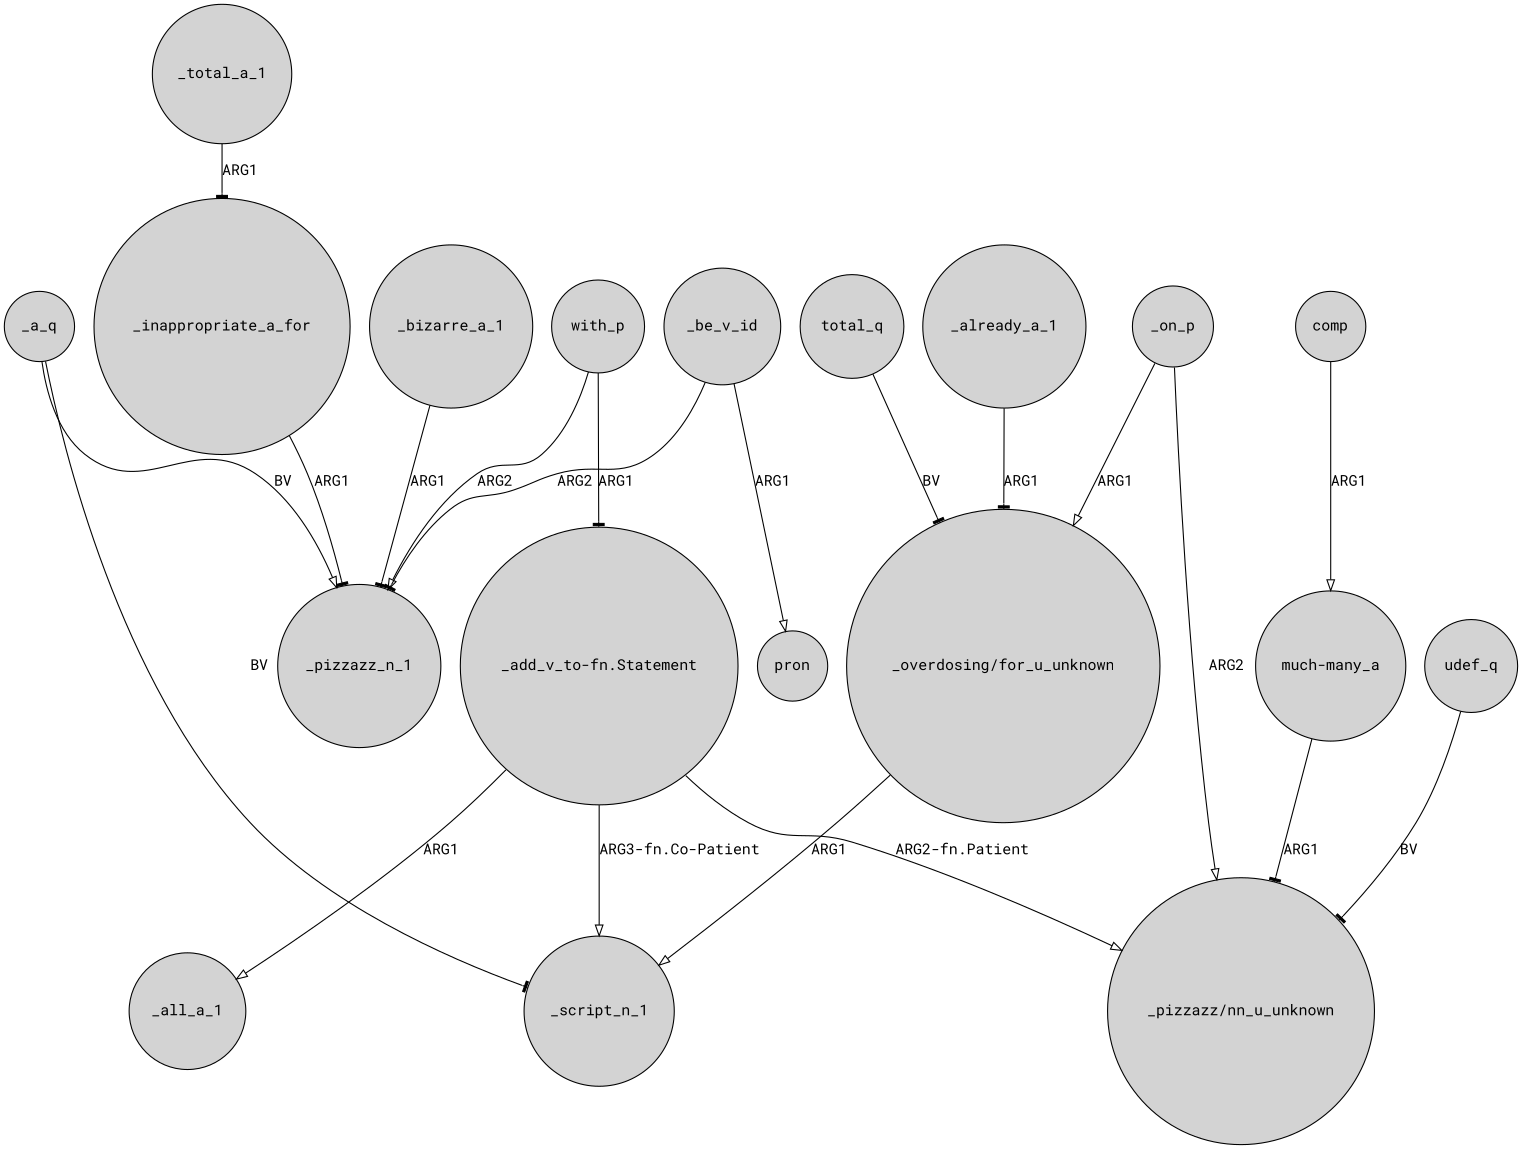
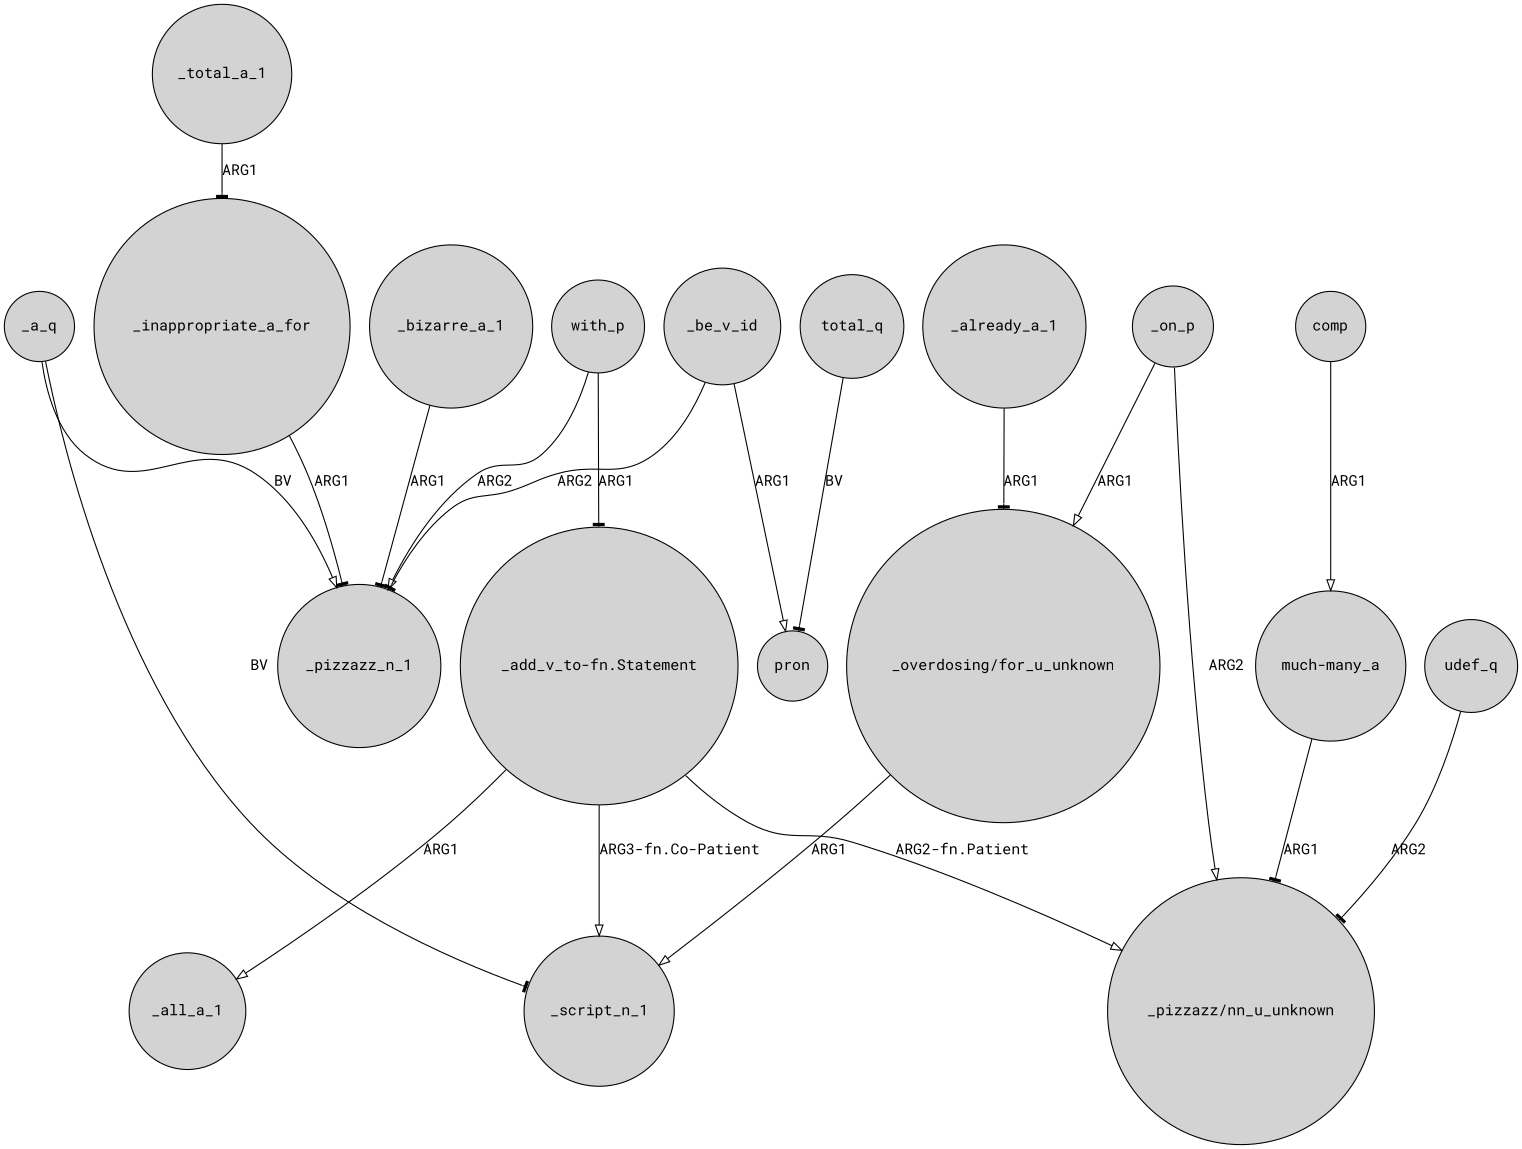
  digraph {
    fontname="Roboto Mono"
    node [fontname="Roboto Mono" shape=circle style=filled]
    edge [arrowhead=tee fontname="Roboto Mono"]
    n1 [label=_pizzazz_n_1]
    _inappropriate_a_for
    _be_v_id
    pron
    _bizarre_a_1
    "_add_v_to-fn.Statement"
    _all_a_1
    "_pizzazz/nn_u_unknown"
    _script_n_1
    "much-many_a"
    _a_q
    n12 [label=total_q]
    comp
    with_p
    n15 [label="_overdosing/for_u_unknown"]
    _on_p
    udef_q
    _total_a_1
    _already_a_1
    _inappropriate_a_for -> n1 [label=ARG1]
    _be_v_id -> n1 [label=ARG2]
    _be_v_id -> pron [arrowhead=onormal label=ARG1]
    _bizarre_a_1 -> n1 [label=ARG1]
    "_add_v_to-fn.Statement" -> _all_a_1 [arrowhead=onormal label=ARG1]
    "_add_v_to-fn.Statement" -> "_pizzazz/nn_u_unknown" [arrowhead=onormal label="ARG2-fn.Patient"]
    "_add_v_to-fn.Statement" -> _script_n_1 [arrowhead=onormal label="ARG3-fn.Co-Patient"]
    "much-many_a" -> "_pizzazz/nn_u_unknown" [label=ARG1]
    _a_q -> n1 [arrowhead=onormal label=BV]
    _a_q -> _script_n_1 [label=BV]
-   n12 -> n15 [label=BV]
+   n12 -> pron [label=BV]
    comp -> "much-many_a" [arrowhead=onormal label=ARG1]
    with_p -> n1 [arrowhead=onormal label=ARG2]
    with_p -> "_add_v_to-fn.Statement" [label=ARG1]
    n15 -> _script_n_1 [arrowhead=onormal label=ARG1]
    _on_p -> "_pizzazz/nn_u_unknown" [arrowhead=onormal label=ARG2]
    _on_p -> n15 [arrowhead=onormal label=ARG1]
-   udef_q -> "_pizzazz/nn_u_unknown" [label=BV]
+   udef_q -> "_pizzazz/nn_u_unknown" [label=ARG2]
    _total_a_1 -> _inappropriate_a_for [label=ARG1]
    _already_a_1 -> n15 [label=ARG1]
  }
